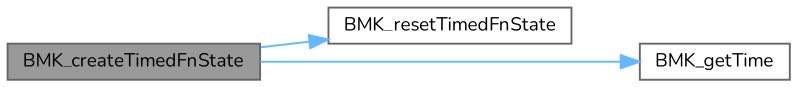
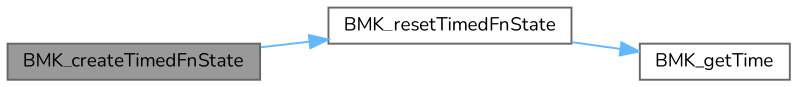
  digraph {
    fontname=Nunito
    rankdir=LR
    node [color=grey40 fillcolor=white fontname=Nunito fontsize=10 shape=box style=filled]
    edge [color=steelblue1 fontname=Nunito fontsize=10 labelfontname=Helvetica labelfontsize=10 style=solid]
    n1 [color=gray40 fillcolor=grey60 fontcolor=black height=0.2 label=BMK_createTimedFnState width=0.4]
    n2 [height=0.2 label=BMK_resetTimedFnState width=0.4]
    n3 [height=0.2 label=BMK_getTime width=0.4]
    n1 -> n2
-   n1 -> n3
+   n2 -> n3
  }
